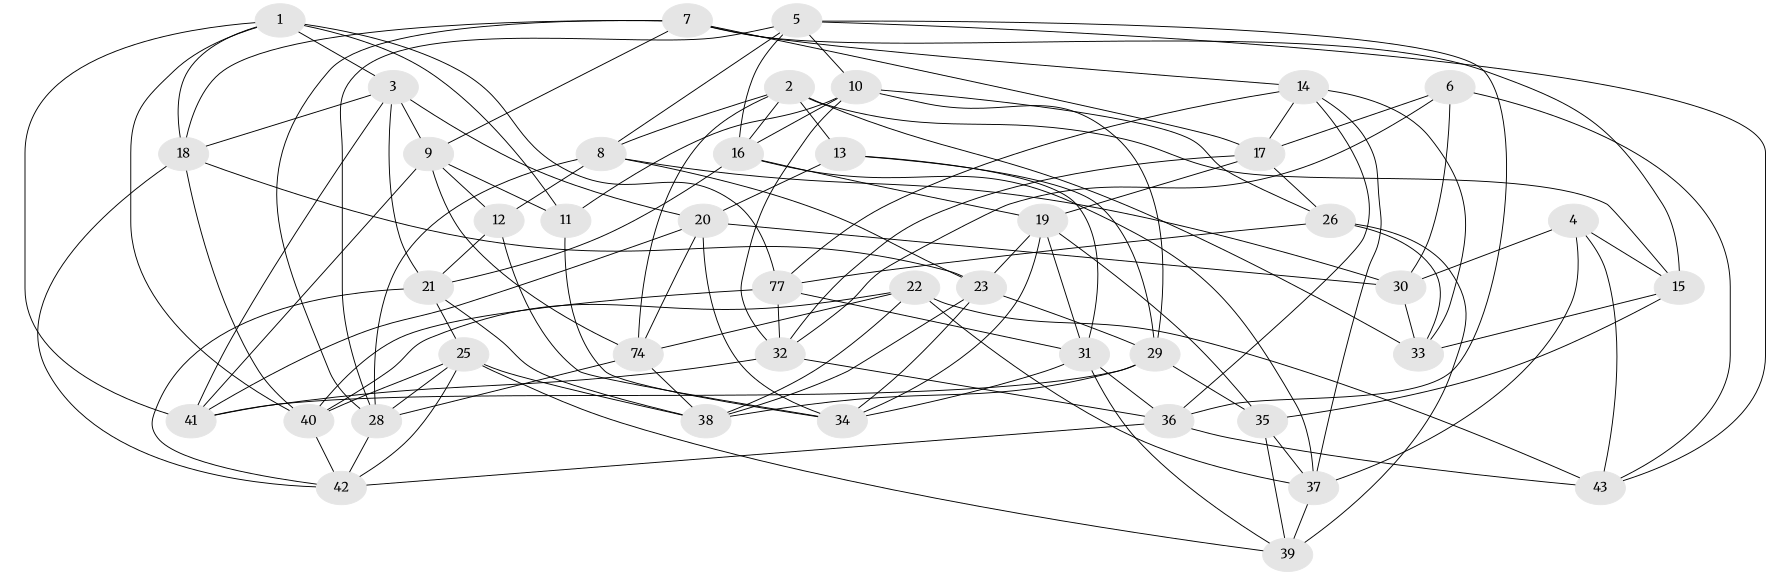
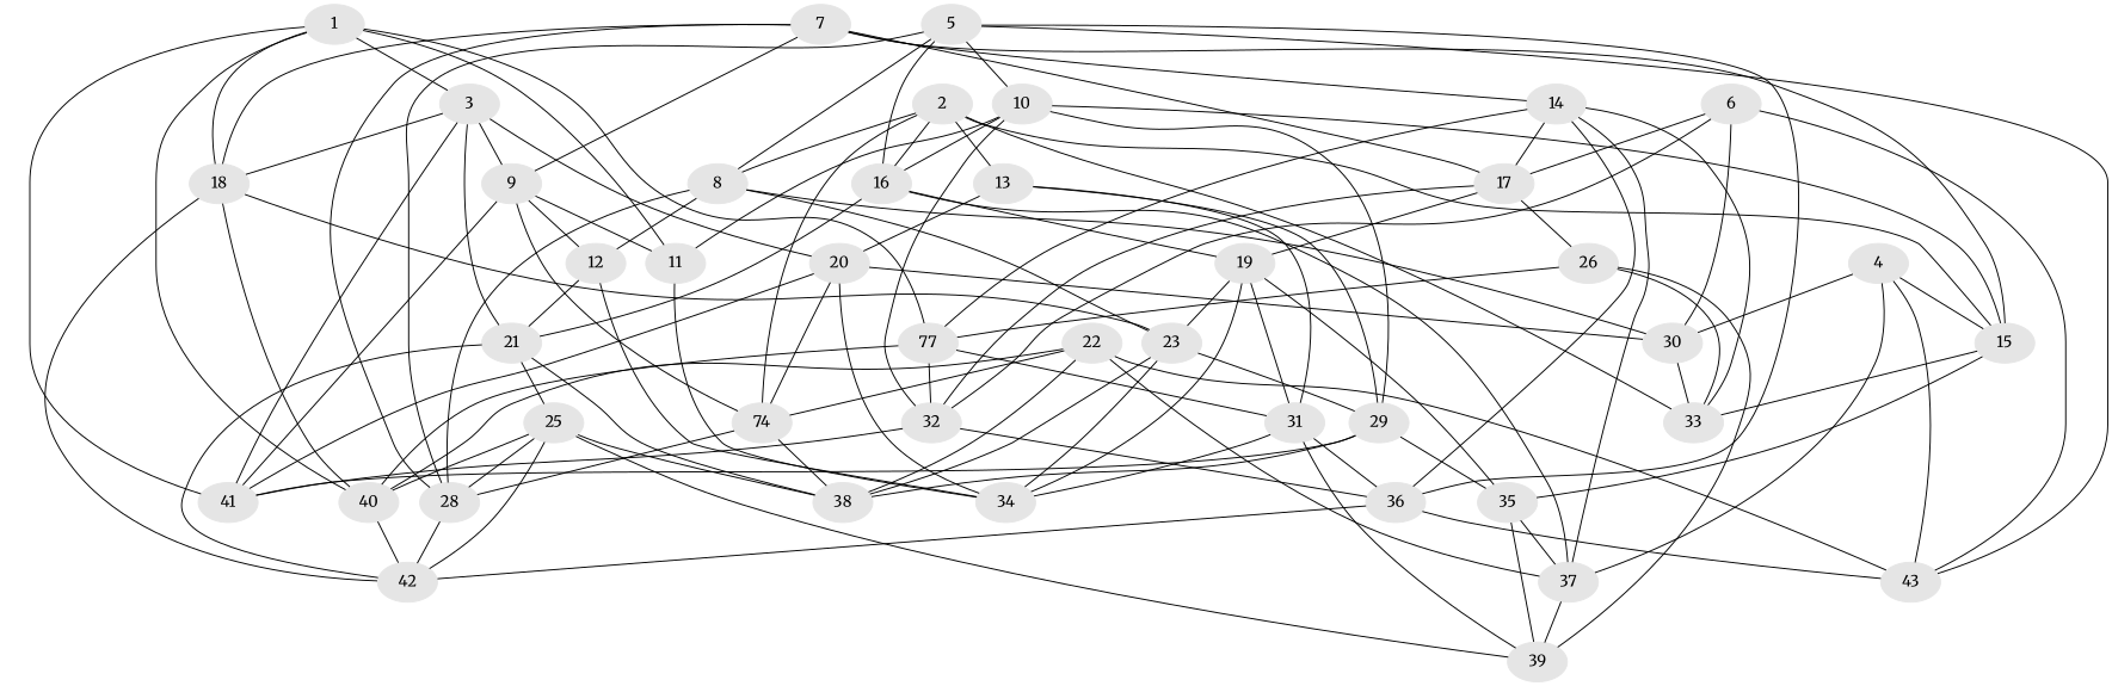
  graph {
    fontname=Merriweather
    node [color=gray90 fontname=Merriweather style=filled]
    edge [fontname=Merriweather weight=1.0]
    1
    3
    11
    18
    n5 [label=77]
    40
    41
    9
    20
    21
    34
    23
    42
    32
    31
    2
    8
    13
    15
    16
    n21 [label=74]
    33
    30
    28
    12
    29
    35
    37
    19
    38
    25
    4
    43
    39
    5
    10
    36
    26
    6
    17
    7
    14
    22
    1 -- 3
    1 -- 11
    1 -- 18
    1 -- n5
    1 -- 40
    1 -- 41
    3 -- 18
    3 -- 41
    3 -- 9
    3 -- 20
    3 -- 21
    11 -- 34
    18 -- 40
    18 -- 23
    18 -- 42
    n5 -- 40
    n5 -- 32
    n5 -- 31
    40 -- 42
    9 -- 11
    9 -- 41
    9 -- n21
    9 -- 12
    20 -- 41
    20 -- 34
    20 -- n21
    20 -- 30
    21 -- 42
    21 -- 38
    21 -- 25
    23 -- 34
    23 -- 29
    23 -- 38
    32 -- 41
    32 -- 36
    31 -- 34
    31 -- 39
    31 -- 36
    2 -- 8
    2 -- 13
    2 -- 15
    2 -- 16
    2 -- n21
    2 -- 33
    8 -- 23
    8 -- 30
    8 -- 28
    8 -- 12
    13 -- 20
    13 -- 31
    13 -- 29
    15 -- 33
    15 -- 35 [weight=2.0]
    16 -- 21
    16 -- 37
    16 -- 19
    n21 -- 28
    n21 -- 38
    30 -- 33 [weight=2.0]
    28 -- 42
    12 -- 21
    12 -- 34
    29 -- 41
    29 -- 35
    29 -- 38
    35 -- 37
    35 -- 39
    37 -- 39
    19 -- 34
    19 -- 23
    19 -- 31
    19 -- 35
    25 -- 40
    25 -- 42
    25 -- 28
    25 -- 38
    25 -- 39
    4 -- 15
    4 -- 30
    4 -- 37
    4 -- 43
    5 -- 8
    5 -- 16
    5 -- 28
    5 -- 43
    5 -- 10
    5 -- 36
    10 -- 11
    10 -- 32
    10 -- 16
    10 -- 29
-   10 -- 26
+   10 -- 15
    36 -- 42
    36 -- 43
    26 -- n5
    26 -- 33
    26 -- 39 [weight=2.0]
    6 -- 32
    6 -- 30
    6 -- 43
    6 -- 17
    17 -- 32
    17 -- 19
    17 -- 26
    7 -- 18
    7 -- 9
    7 -- 15
    7 -- 28
    7 -- 17
    7 -- 14
    14 -- n5
    14 -- 33
    14 -- 37
    14 -- 36
    14 -- 17
    22 -- 40
    22 -- n21
    22 -- 37
    22 -- 38
    22 -- 43 [weight=2.0]
  }
